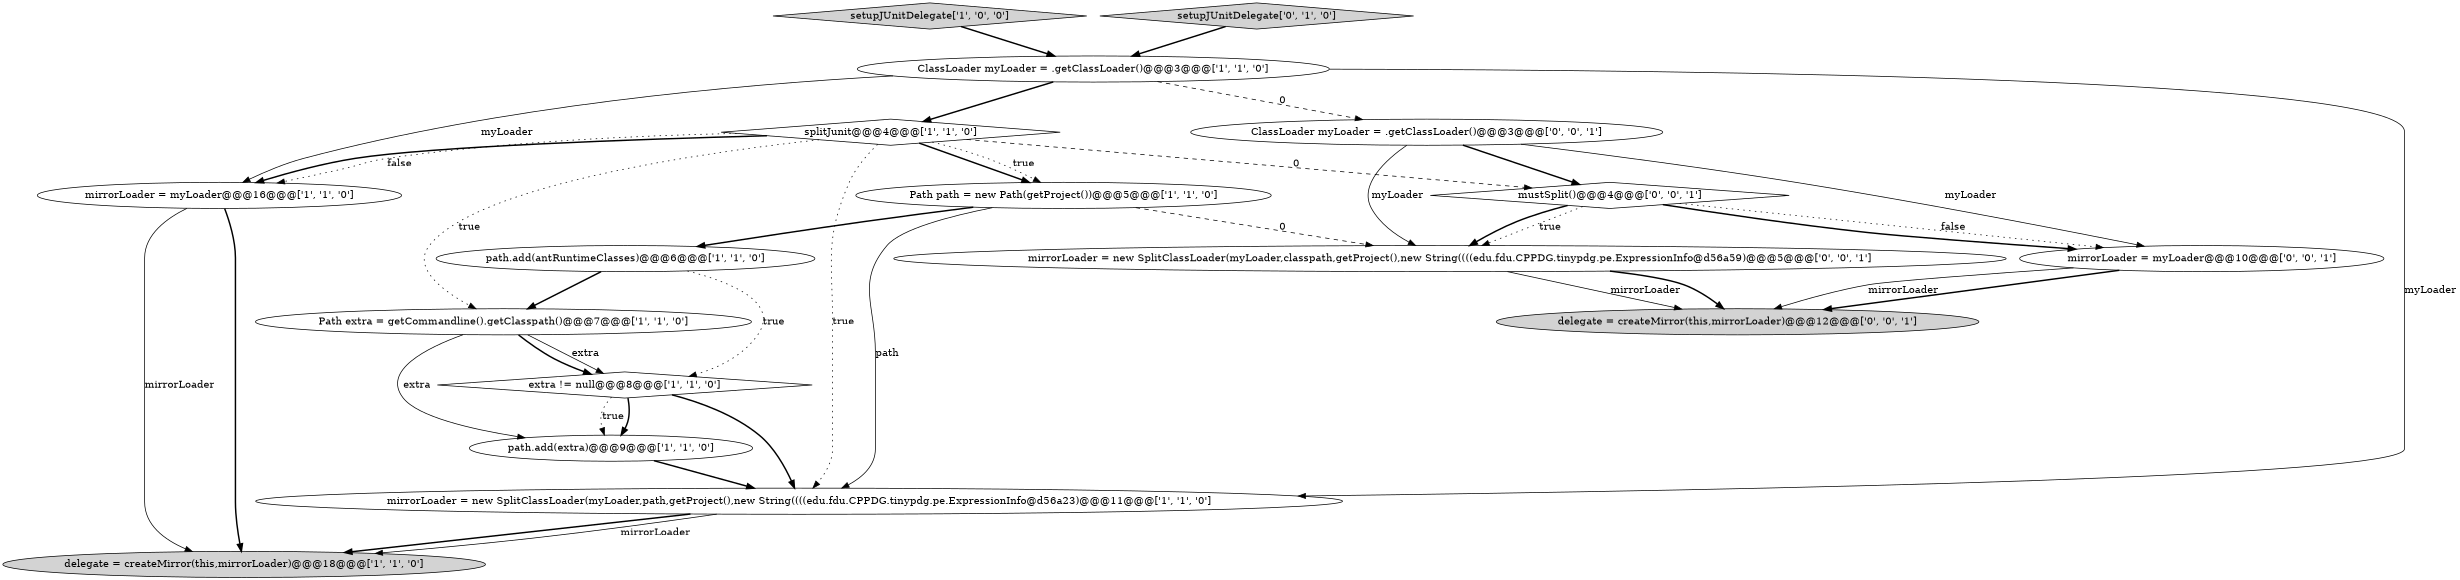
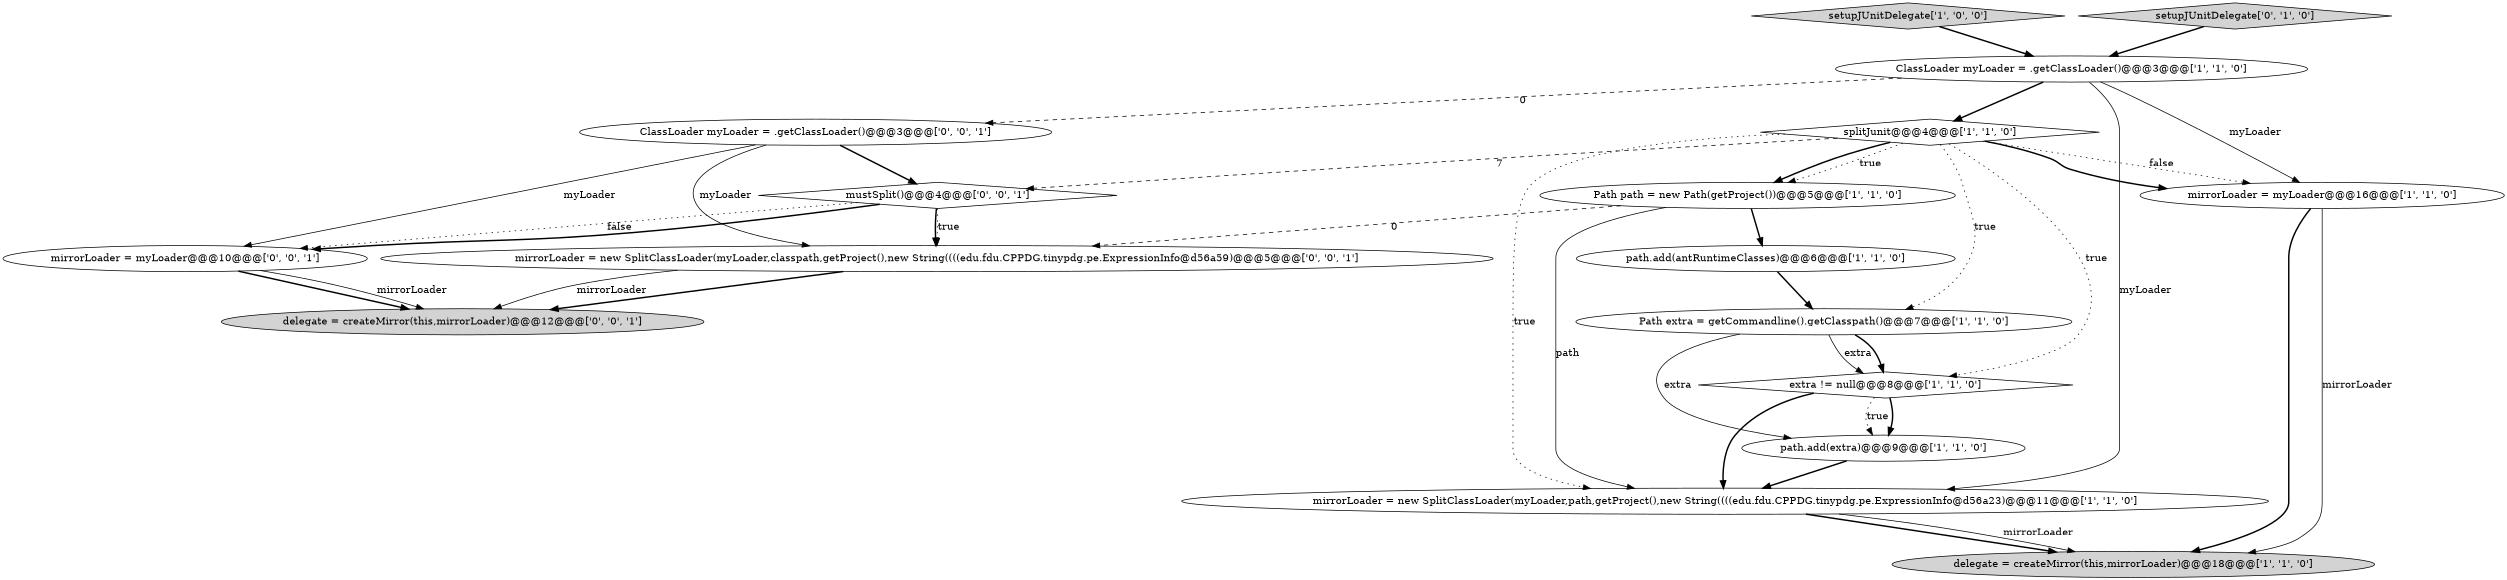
  digraph {
    node [fillcolor=white shape=ellipse style=filled]
    edge [style=bold]
    n1 [label="mirrorLoader = myLoader@@@16@@@['1', '1', '0']"]
    n2 [fillcolor=lightgray label="delegate = createMirror(this,mirrorLoader)@@@18@@@['1', '1', '0']"]
    n3 [label="ClassLoader myLoader = .getClassLoader()@@@3@@@['0', '0', '1']"]
    n4 [label="mustSplit()@@@4@@@['0', '0', '1']" shape=diamond]
    n5 [label="mirrorLoader = new SplitClassLoader(myLoader,classpath,getProject(),new String((((edu.fdu.CPPDG.tinypdg.pe.ExpressionInfo@d56a59)@@@5@@@['0', '0', '1']"]
    n6 [label="mirrorLoader = myLoader@@@10@@@['0', '0', '1']"]
    n7 [label="path.add(antRuntimeClasses)@@@6@@@['1', '1', '0']"]
    n8 [label="Path extra = getCommandline().getClasspath()@@@7@@@['1', '1', '0']"]
    n9 [label="extra != null@@@8@@@['1', '1', '0']" shape=diamond]
    n10 [label="path.add(extra)@@@9@@@['1', '1', '0']"]
    n11 [label="splitJunit@@@4@@@['1', '1', '0']" shape=diamond]
    n12 [label="Path path = new Path(getProject())@@@5@@@['1', '1', '0']"]
    n13 [label="mirrorLoader = new SplitClassLoader(myLoader,path,getProject(),new String((((edu.fdu.CPPDG.tinypdg.pe.ExpressionInfo@d56a23)@@@11@@@['1', '1', '0']"]
    n14 [label="ClassLoader myLoader = .getClassLoader()@@@3@@@['1', '1', '0']"]
    n15 [fillcolor=lightgray label="delegate = createMirror(this,mirrorLoader)@@@12@@@['0', '0', '1']"]
    n16 [fillcolor=lightgray label="setupJUnitDelegate['1', '0', '0']" shape=diamond]
    n17 [fillcolor=lightgray label="setupJUnitDelegate['0', '1', '0']" shape=diamond]
    n1 -> n2 [label=mirrorLoader style=solid]
    n1 -> n2
    n3 -> n4
    n3 -> n5 [label=myLoader style=solid]
    n3 -> n6 [label=myLoader style=solid]
    n4 -> n5 [label=true style=dotted]
    n4 -> n5
    n4 -> n6 [label=false style=dotted]
    n4 -> n6
    n5 -> n15 [label=mirrorLoader style=solid]
    n5 -> n15
    n6 -> n15
    n6 -> n15 [label=mirrorLoader style=solid]
    n7 -> n8
    n8 -> n9 [label=extra style=solid]
    n8 -> n9
    n8 -> n10 [label=extra style=solid]
    n9 -> n10
    n9 -> n10 [label=true style=dotted]
    n9 -> n13
    n10 -> n13
    n11 -> n1
    n11 -> n1 [label=false style=dotted]
-   n11 -> n4 [label=0 style=dashed]
+   n11 -> n4 [label=7 style=dashed]
    n11 -> n8 [label=true style=dotted]
-   n7 -> n9 [label=true style=dotted]
+   n11 -> n9 [label=true style=dotted]
    n11 -> n12
    n11 -> n12 [label=true style=dotted]
    n11 -> n13 [label=true style=dotted]
    n12 -> n5 [label=0 style=dashed]
    n12 -> n7
    n12 -> n13 [label=path style=solid]
    n13 -> n2
    n13 -> n2 [label=mirrorLoader style=solid]
    n14 -> n1 [label=myLoader style=solid]
    n14 -> n3 [label=0 style=dashed]
    n14 -> n11
    n14 -> n13 [label=myLoader style=solid]
    n16 -> n14
    n17 -> n14
  }
